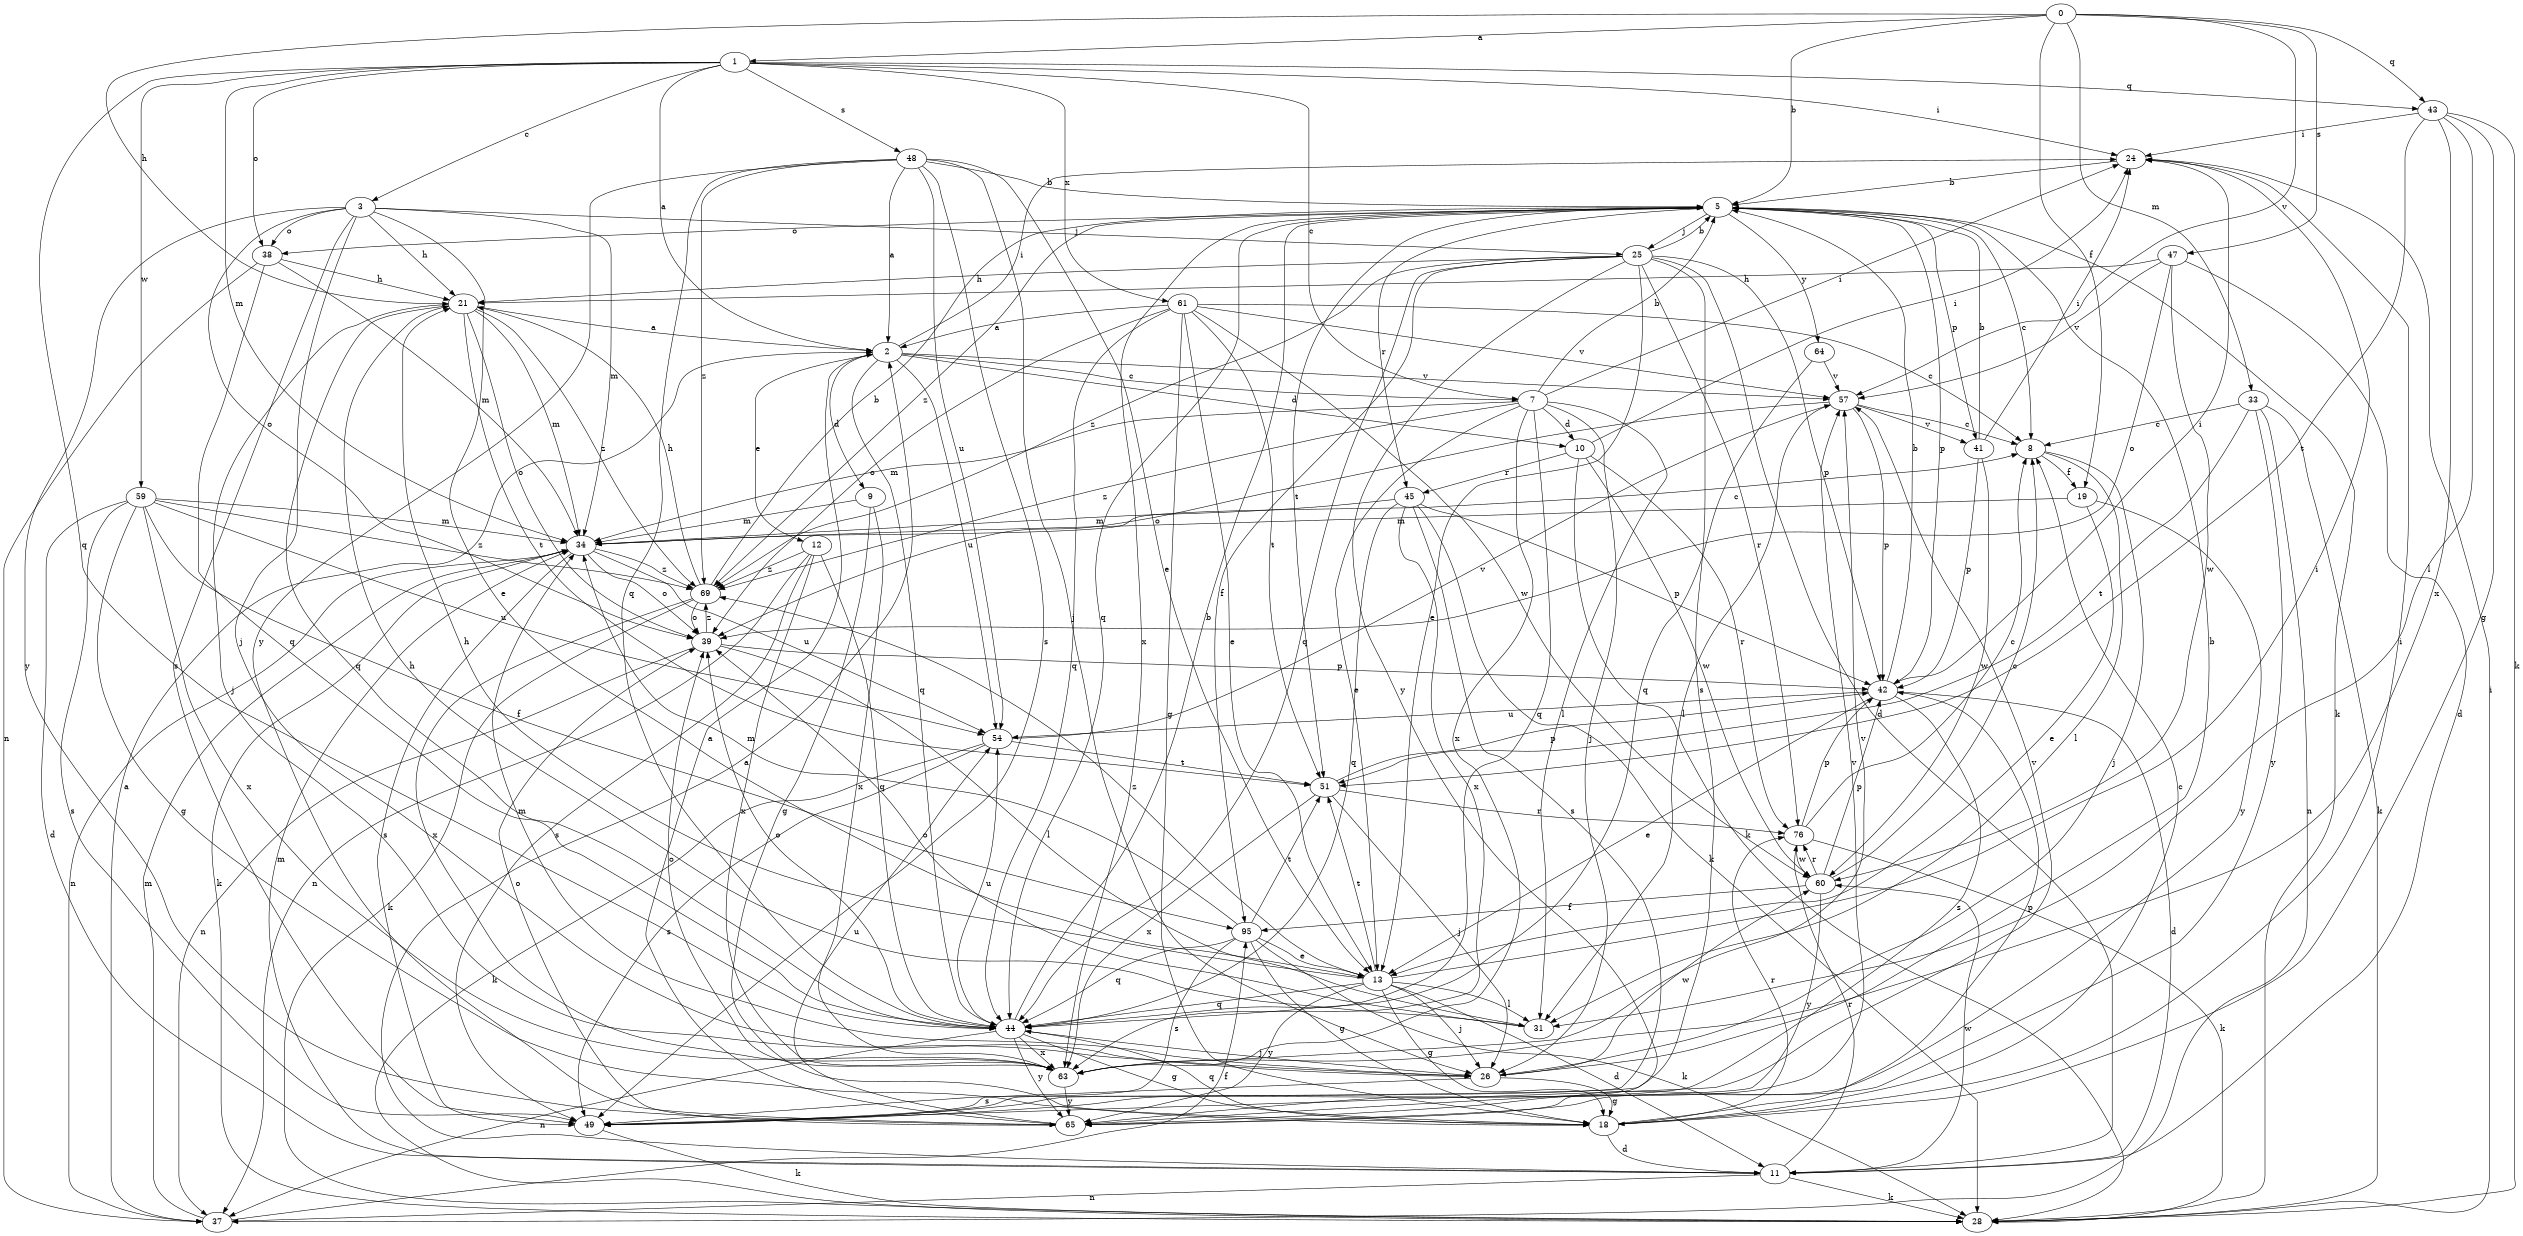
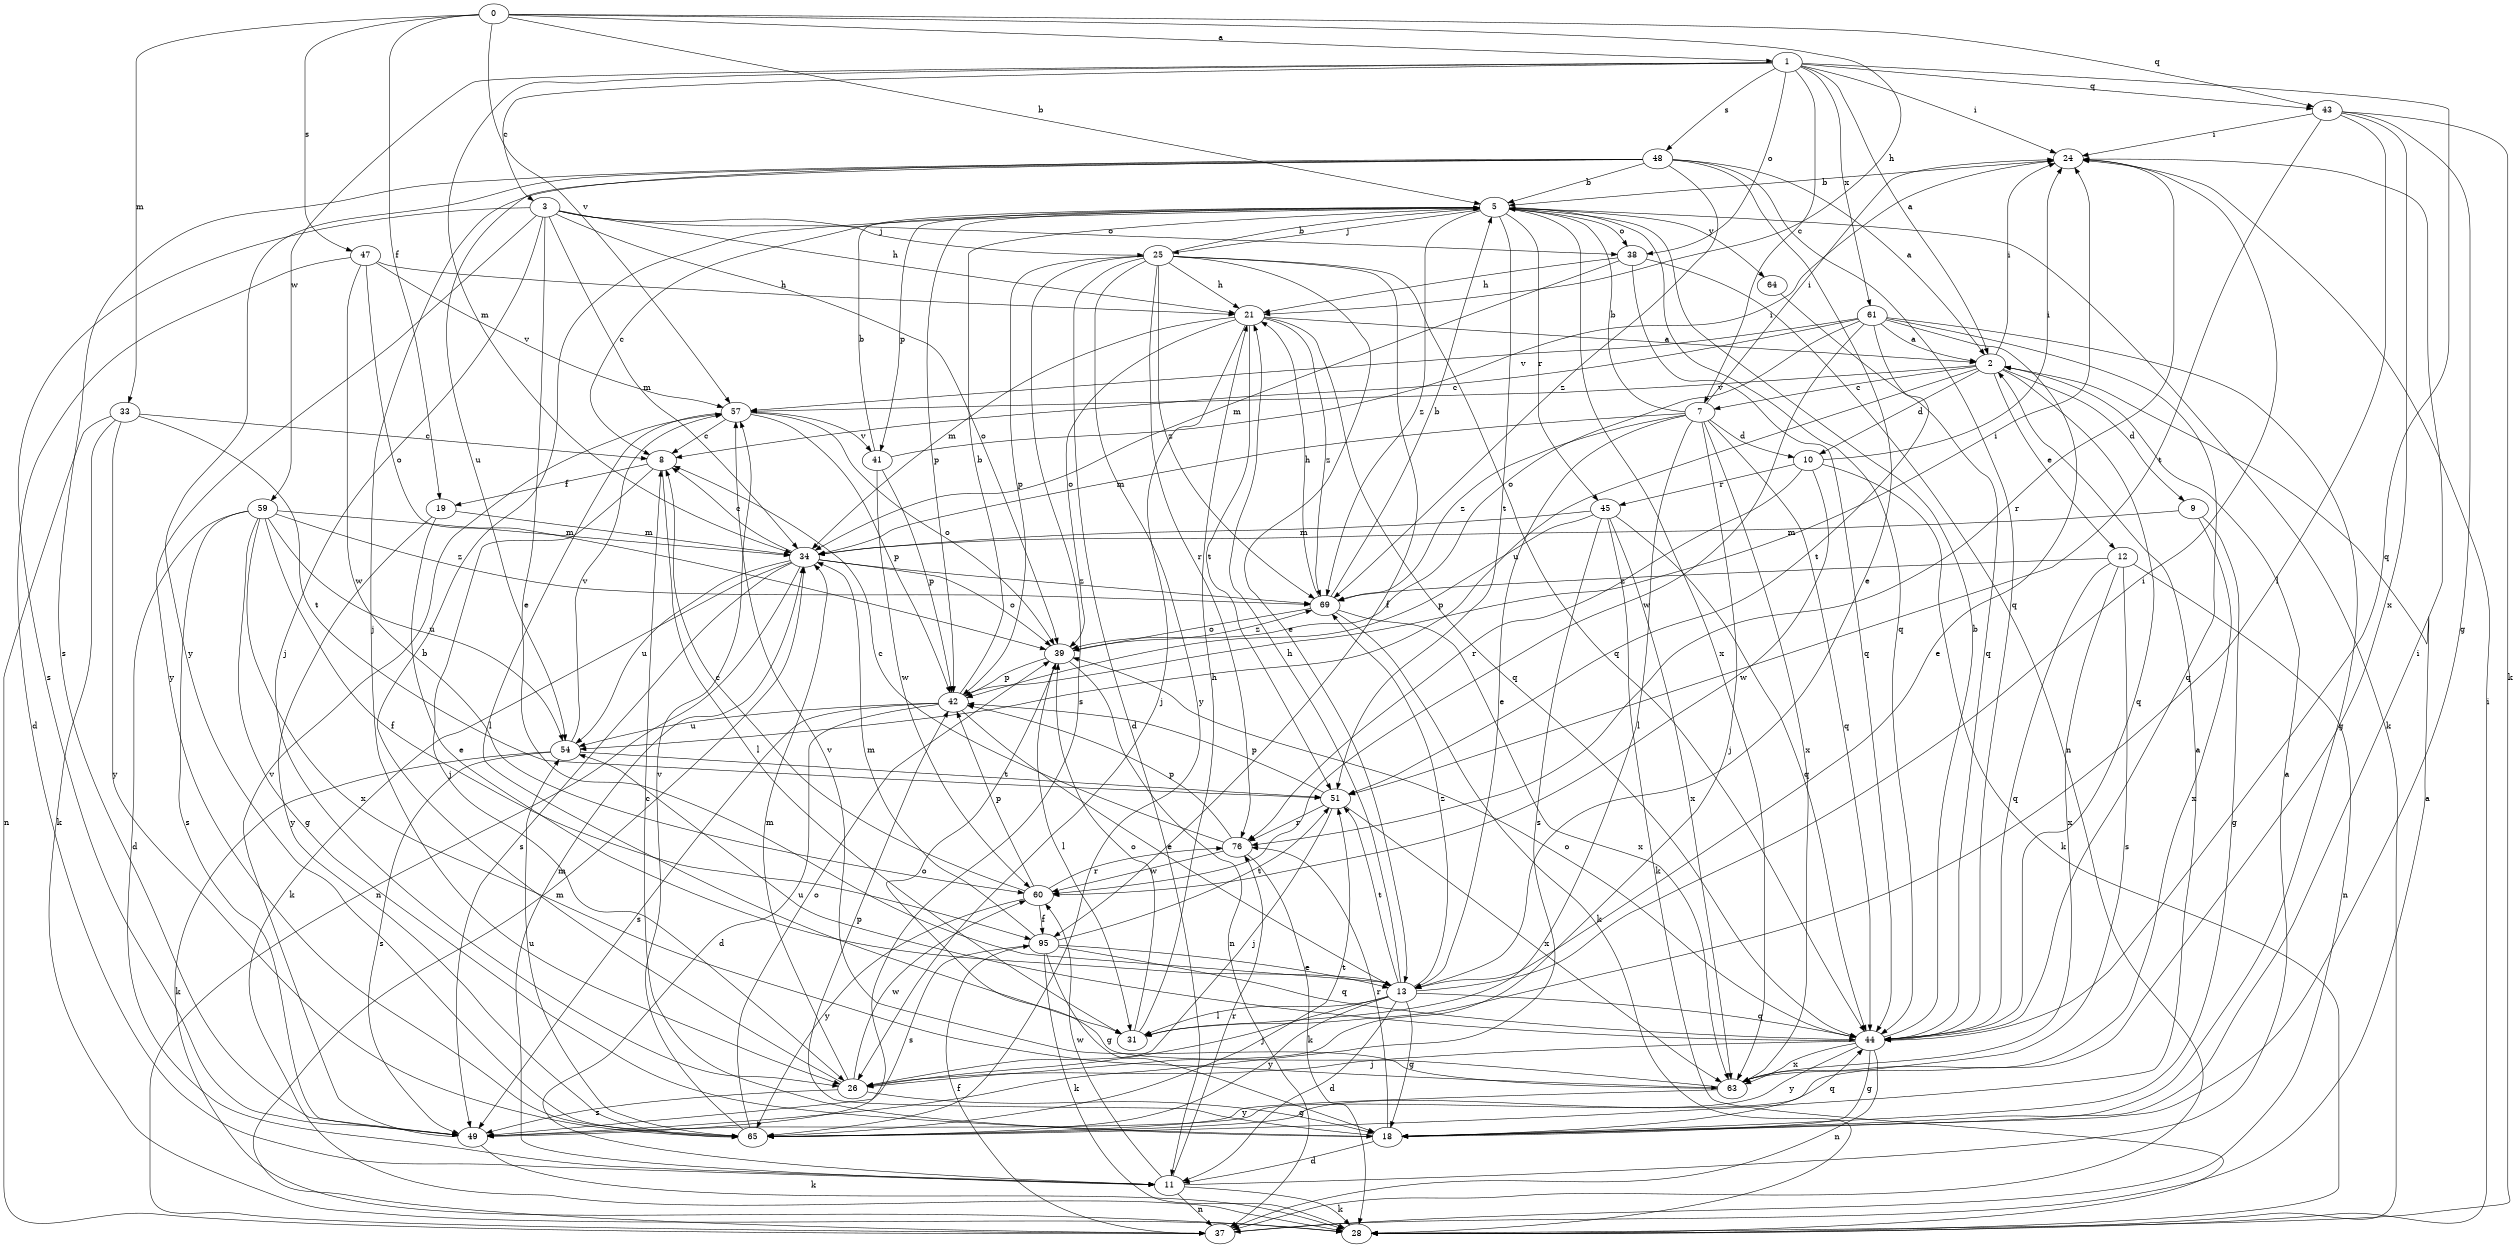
  strict digraph {
    0
    1
    5
    n4 [label=19]
    21
    33
    43
    47
    57
    2
    n11 [label=3]
    7
    24
    34
    38
    44
    48
    59
    61
    8
    25
    28
    41
    42
    45
    51
    63
    64
    69
    13
    65
    26
    39
    37
    31
    18
    60
    11
    9
    10
    12
    54
    49
    n44 [label=76]
    n45 [label=95]
    0 -> 1 [label=a]
    0 -> 5 [label=b]
    0 -> n4 [label=f]
    0 -> 21 [label=h]
    0 -> 33 [label=m]
    0 -> 43 [label=q]
    0 -> 47 [label=s]
    0 -> 57 [label=v]
    1 -> 43 [label=q]
    1 -> 2 [label=a]
    1 -> n11 [label=c]
    1 -> 7 [label=c]
    1 -> 24 [label=i]
    1 -> 34 [label=m]
    1 -> 38 [label=o]
    1 -> 44 [label=q]
    1 -> 48 [label=s]
    1 -> 59 [label=w]
    1 -> 61 [label=x]
    5 -> 38 [label=o]
    5 -> 44 [label=q]
    5 -> 8 [label=c]
    5 -> 25 [label=j]
    5 -> 28 [label=k]
    5 -> 41 [label=p]
    5 -> 42 [label=p]
    5 -> 45 [label=r]
    5 -> 51 [label=t]
    5 -> 63 [label=x]
    5 -> 64 [label=y]
    5 -> 69 [label=z]
    n4 -> 34 [label=m]
    n4 -> 13 [label=e]
    n4 -> 65 [label=y]
    21 -> 2 [label=a]
    21 -> 34 [label=m]
    21 -> 44 [label=q]
    21 -> 51 [label=t]
    21 -> 69 [label=z]
    21 -> 26 [label=j]
    21 -> 39 [label=o]
    33 -> 8 [label=c]
    33 -> 28 [label=k]
    33 -> 51 [label=t]
    33 -> 65 [label=y]
    33 -> 37 [label=n]
    43 -> 24 [label=i]
    43 -> 28 [label=k]
    43 -> 51 [label=t]
    43 -> 63 [label=x]
    43 -> 31 [label=l]
    43 -> 18 [label=g]
    47 -> 21 [label=h]
    47 -> 57 [label=v]
    47 -> 39 [label=o]
    47 -> 60 [label=w]
    47 -> 11 [label=d]
    57 -> 8 [label=c]
    57 -> 41 [label=v]
    57 -> 42 [label=p]
    57 -> 39 [label=o]
    57 -> 31 [label=l]
    2 -> 57 [label=v]
    2 -> 7 [label=c]
    2 -> 24 [label=i]
    2 -> 44 [label=q]
    2 -> 9 [label=d]
    2 -> 10 [label=d]
    2 -> 12 [label=e]
    2 -> 54 [label=u]
    n11 -> 21 [label=h]
    n11 -> 34 [label=m]
    n11 -> 38 [label=o]
    n11 -> 25 [label=j]
    n11 -> 13 [label=e]
    n11 -> 65 [label=y]
    n11 -> 26 [label=j]
    n11 -> 39 [label=o]
    n11 -> 49 [label=s]
    7 -> 5 [label=b]
    7 -> 24 [label=i]
    7 -> 34 [label=m]
    7 -> 44 [label=q]
    7 -> 63 [label=x]
    7 -> 69 [label=z]
    7 -> 13 [label=e]
    7 -> 26 [label=j]
    7 -> 31 [label=l]
    7 -> 10 [label=d]
    24 -> 5 [label=b]
+   24 -> n44 [label=r]
    34 -> 8 [label=c]
    34 -> 28 [label=k]
    34 -> 69 [label=z]
    34 -> 39 [label=o]
    34 -> 37 [label=n]
    34 -> 54 [label=u]
    34 -> 49 [label=s]
    38 -> 21 [label=h]
    38 -> 34 [label=m]
    38 -> 44 [label=q]
    38 -> 37 [label=n]
    44 -> 5 [label=b]
    44 -> 63 [label=x]
    44 -> 65 [label=y]
    44 -> 26 [label=j]
    44 -> 39 [label=o]
    44 -> 37 [label=n]
    44 -> 18 [label=g]
    44 -> 54 [label=u]
    48 -> 5 [label=b]
    48 -> 2 [label=a]
    48 -> 44 [label=q]
    48 -> 69 [label=z]
    48 -> 13 [label=e]
    48 -> 65 [label=y]
    48 -> 26 [label=j]
    48 -> 54 [label=u]
    48 -> 49 [label=s]
    59 -> 34 [label=m]
    59 -> 63 [label=x]
    59 -> 69 [label=z]
    59 -> 18 [label=g]
    59 -> 11 [label=d]
    59 -> 54 [label=u]
    59 -> 49 [label=s]
    59 -> n45 [label=f]
    61 -> 57 [label=v]
    61 -> 2 [label=a]
    61 -> 44 [label=q]
    61 -> 8 [label=c]
    61 -> 51 [label=t]
    61 -> 13 [label=e]
    61 -> 39 [label=o]
    61 -> 18 [label=g]
    61 -> 60 [label=w]
    8 -> n4 [label=f]
    8 -> 26 [label=j]
    8 -> 31 [label=l]
    25 -> 5 [label=b]
    25 -> 21 [label=h]
    25 -> 44 [label=q]
    25 -> 42 [label=p]
    25 -> 69 [label=z]
    25 -> 13 [label=e]
    25 -> 65 [label=y]
    25 -> 11 [label=d]
    25 -> 49 [label=s]
    25 -> n44 [label=r]
    25 -> n45 [label=f]
    28 -> 24 [label=i]
    41 -> 5 [label=b]
    41 -> 24 [label=i]
    41 -> 42 [label=p]
    41 -> 60 [label=w]
    42 -> 5 [label=b]
    42 -> 24 [label=i]
    42 -> 13 [label=e]
    42 -> 11 [label=d]
    42 -> 54 [label=u]
    42 -> 49 [label=s]
    45 -> 34 [label=m]
    45 -> 44 [label=q]
    45 -> 28 [label=k]
    45 -> 42 [label=p]
    45 -> 63 [label=x]
    45 -> 49 [label=s]
    51 -> 42 [label=p]
    51 -> 63 [label=x]
    51 -> 26 [label=j]
    51 -> n44 [label=r]
    63 -> 57 [label=v]
    63 -> 65 [label=y]
    63 -> 39 [label=o]
-   64 -> 57 [label=v]
    64 -> 44 [label=q]
    69 -> 5 [label=b]
    69 -> 21 [label=h]
    69 -> 28 [label=k]
    69 -> 63 [label=x]
    69 -> 39 [label=o]
    13 -> 21 [label=h]
    13 -> 24 [label=i]
    13 -> 44 [label=q]
    13 -> 51 [label=t]
    13 -> 69 [label=z]
    13 -> 65 [label=y]
    13 -> 26 [label=j]
    13 -> 31 [label=l]
    13 -> 18 [label=g]
    13 -> 11 [label=d]
    65 -> 57 [label=v]
    65 -> 2 [label=a]
+   65 -> 51 [label=t]
    65 -> 39 [label=o]
    65 -> 54 [label=u]
    26 -> 5 [label=b]
    26 -> 34 [label=m]
    26 -> 18 [label=g]
    26 -> 60 [label=w]
    26 -> 49 [label=s]
    39 -> 42 [label=p]
    39 -> 69 [label=z]
    39 -> 37 [label=n]
    39 -> 31 [label=l]
    37 -> 2 [label=a]
    37 -> 34 [label=m]
    37 -> n45 [label=f]
    31 -> 21 [label=h]
    31 -> 39 [label=o]
    18 -> 24 [label=i]
    18 -> 44 [label=q]
    18 -> 8 [label=c]
    18 -> 42 [label=p]
    18 -> 11 [label=d]
    18 -> n44 [label=r]
    60 -> 8 [label=c]
    60 -> 42 [label=p]
    60 -> 65 [label=y]
    60 -> n44 [label=r]
    60 -> n45 [label=f]
    11 -> 2 [label=a]
    11 -> 34 [label=m]
    11 -> 28 [label=k]
    11 -> 37 [label=n]
    11 -> 60 [label=w]
    11 -> n44 [label=r]
    9 -> 34 [label=m]
    9 -> 63 [label=x]
    9 -> 18 [label=g]
    10 -> 24 [label=i]
    10 -> 28 [label=k]
    10 -> 45 [label=r]
    10 -> 60 [label=w]
    10 -> n44 [label=r]
    12 -> 44 [label=q]
    12 -> 63 [label=x]
    12 -> 69 [label=z]
    12 -> 37 [label=n]
    12 -> 49 [label=s]
    54 -> 57 [label=v]
    54 -> 28 [label=k]
    54 -> 51 [label=t]
    54 -> 49 [label=s]
    49 -> 57 [label=v]
    49 -> 28 [label=k]
    n44 -> 8 [label=c]
    n44 -> 28 [label=k]
    n44 -> 42 [label=p]
    n44 -> 60 [label=w]
    n45 -> 34 [label=m]
    n45 -> 44 [label=q]
    n45 -> 28 [label=k]
    n45 -> 51 [label=t]
    n45 -> 13 [label=e]
    n45 -> 18 [label=g]
    n45 -> 49 [label=s]
  }
